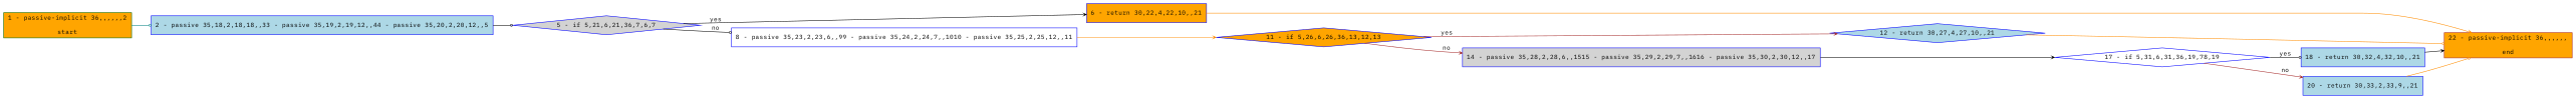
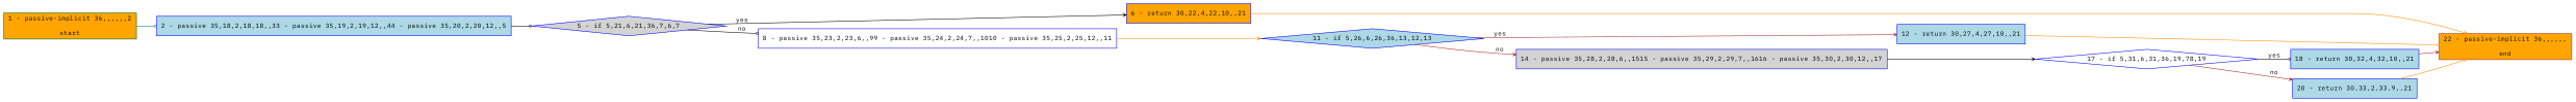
  digraph {
    bgcolor=white
    compound=true
    fillcolor="#FFFFCC"
    fontname="IBM Plex Mono"
    fontsize=12
    pack=true
    packmode=clust
    rankdir=LR
    style="rounded,filled"
    node [color="#0000ff" compound=true fillcolor=lightblue fixedsize=false fontname="IBM Plex Mono" fontsize=12 node_initialized=no shape=box style=filled]
    edge [arrowhead=vee arrowsize=0.5 arrowtail=none color=black compound=true dir=forward fontcolor=black fontname="IBM Plex Mono" fontsize=12]
    n1 [label="2 - passive 35,18,2,18,18,,33 - passive 35,19,2,19,12,,44 - passive 35,20,2,20,12,,5"]
    n2 [fillcolor=lightgrey label="5 - if 5,21,6,21,36,7,6,7" shape=diamond]
    n3 [fillcolor=orange label="6 - return 30,22,4,22,10,,21"]
    n4 [fillcolor=white label="8 - passive 35,23,2,23,6,,99 - passive 35,24,2,24,7,,1010 - passive 35,25,2,25,12,,11"]
    n5 [color="#006400" fillcolor=orange label="1 - passive-implicit 36,,,,,,2\n\nstart"]
    n6 [color="#a52a2a" fillcolor=orange label="22 - passive-implicit 36,,,,,,\n\nend"]
-   n7 [fillcolor=orange label="11 - if 5,26,6,26,36,13,12,13" shape=diamond]
-   n8 [label="12 - return 30,27,4,27,10,,21" shape=diamond]
+   n7 [label="11 - if 5,26,6,26,36,13,12,13" shape=diamond]
+   n8 [label="12 - return 30,27,4,27,10,,21"]
    n9 [fillcolor=lightgrey label="14 - passive 35,28,2,28,6,,1515 - passive 35,29,2,29,7,,1616 - passive 35,30,2,30,12,,17"]
    n10 [fillcolor=white label="17 - if 5,31,6,31,36,19,78,19" shape=diamond]
    n11 [label="18 - return 30,32,4,32,10,,21"]
    n12 [label="20 - return 30,33,2,33,9,,21"]
    n1 -> n2 [arrowhead=odot]
    n2 -> n3 [label=yes]
    n2 -> n4 [arrowhead=odot label=no]
    n3 -> n6 [color=darkorange]
    n4 -> n7 [color=darkorange]
    n5 -> n1 [arrowhead=odot color=teal]
    n7 -> n8 [color=brown label=yes]
    n7 -> n9 [color=brown label=no]
    n8 -> n6 [arrowhead=odot color=darkorange]
    n9 -> n10
    n10 -> n11 [arrowhead=odot label=yes]
    n10 -> n12 [color=brown label=no]
-   n11 -> n6
+   n11 -> n6 [color=brown]
    n12 -> n6 [arrowhead=odot color=darkorange]
  }
